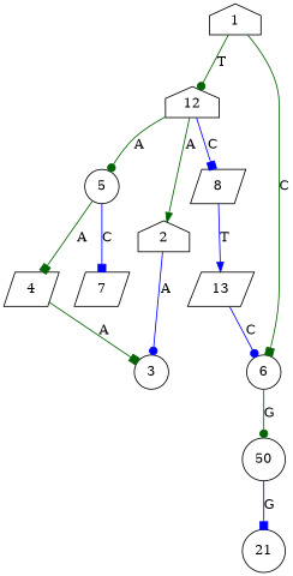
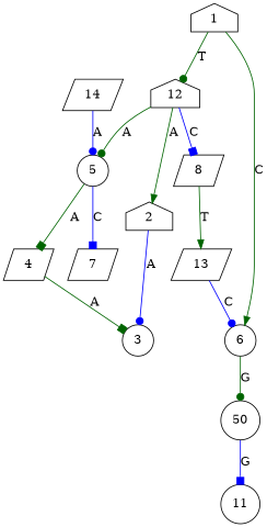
  strict digraph {
    node [shape=circle]
    edge [arrowhead=dot color=darkgreen]
    1 [shape=house]
    12 [shape=house]
    6
    2 [shape=house]
    3
    5
    8 [shape=parallelogram]
    n8 [label=50]
    4 [shape=parallelogram]
    7 [shape=parallelogram]
    13 [shape=parallelogram]
-   11 [label=21]
+   14 [shape=parallelogram]
+   11
    1 -> 12 [label=T]
-   1 -> 6 [arrowhead=box label=C]
+   1 -> 6 [arrowhead=normal label=C]
    12 -> 2 [arrowhead=normal label=A]
    12 -> 5 [label=A]
    12 -> 8 [arrowhead=box color=blue label=C]
    6 -> n8 [label=G]
    2 -> 3 [color=blue label=A]
    5 -> 4 [arrowhead=box label=A]
    5 -> 7 [arrowhead=box color=blue label=C]
-   8 -> 13 [arrowhead=normal color=blue label=T]
+   8 -> 13 [arrowhead=normal label=T]
    n8 -> 11 [arrowhead=box color=blue label=G]
    4 -> 3 [arrowhead=box label=A]
    13 -> 6 [color=blue label=C]
+   14 -> 5 [color=blue label=A]
  }
